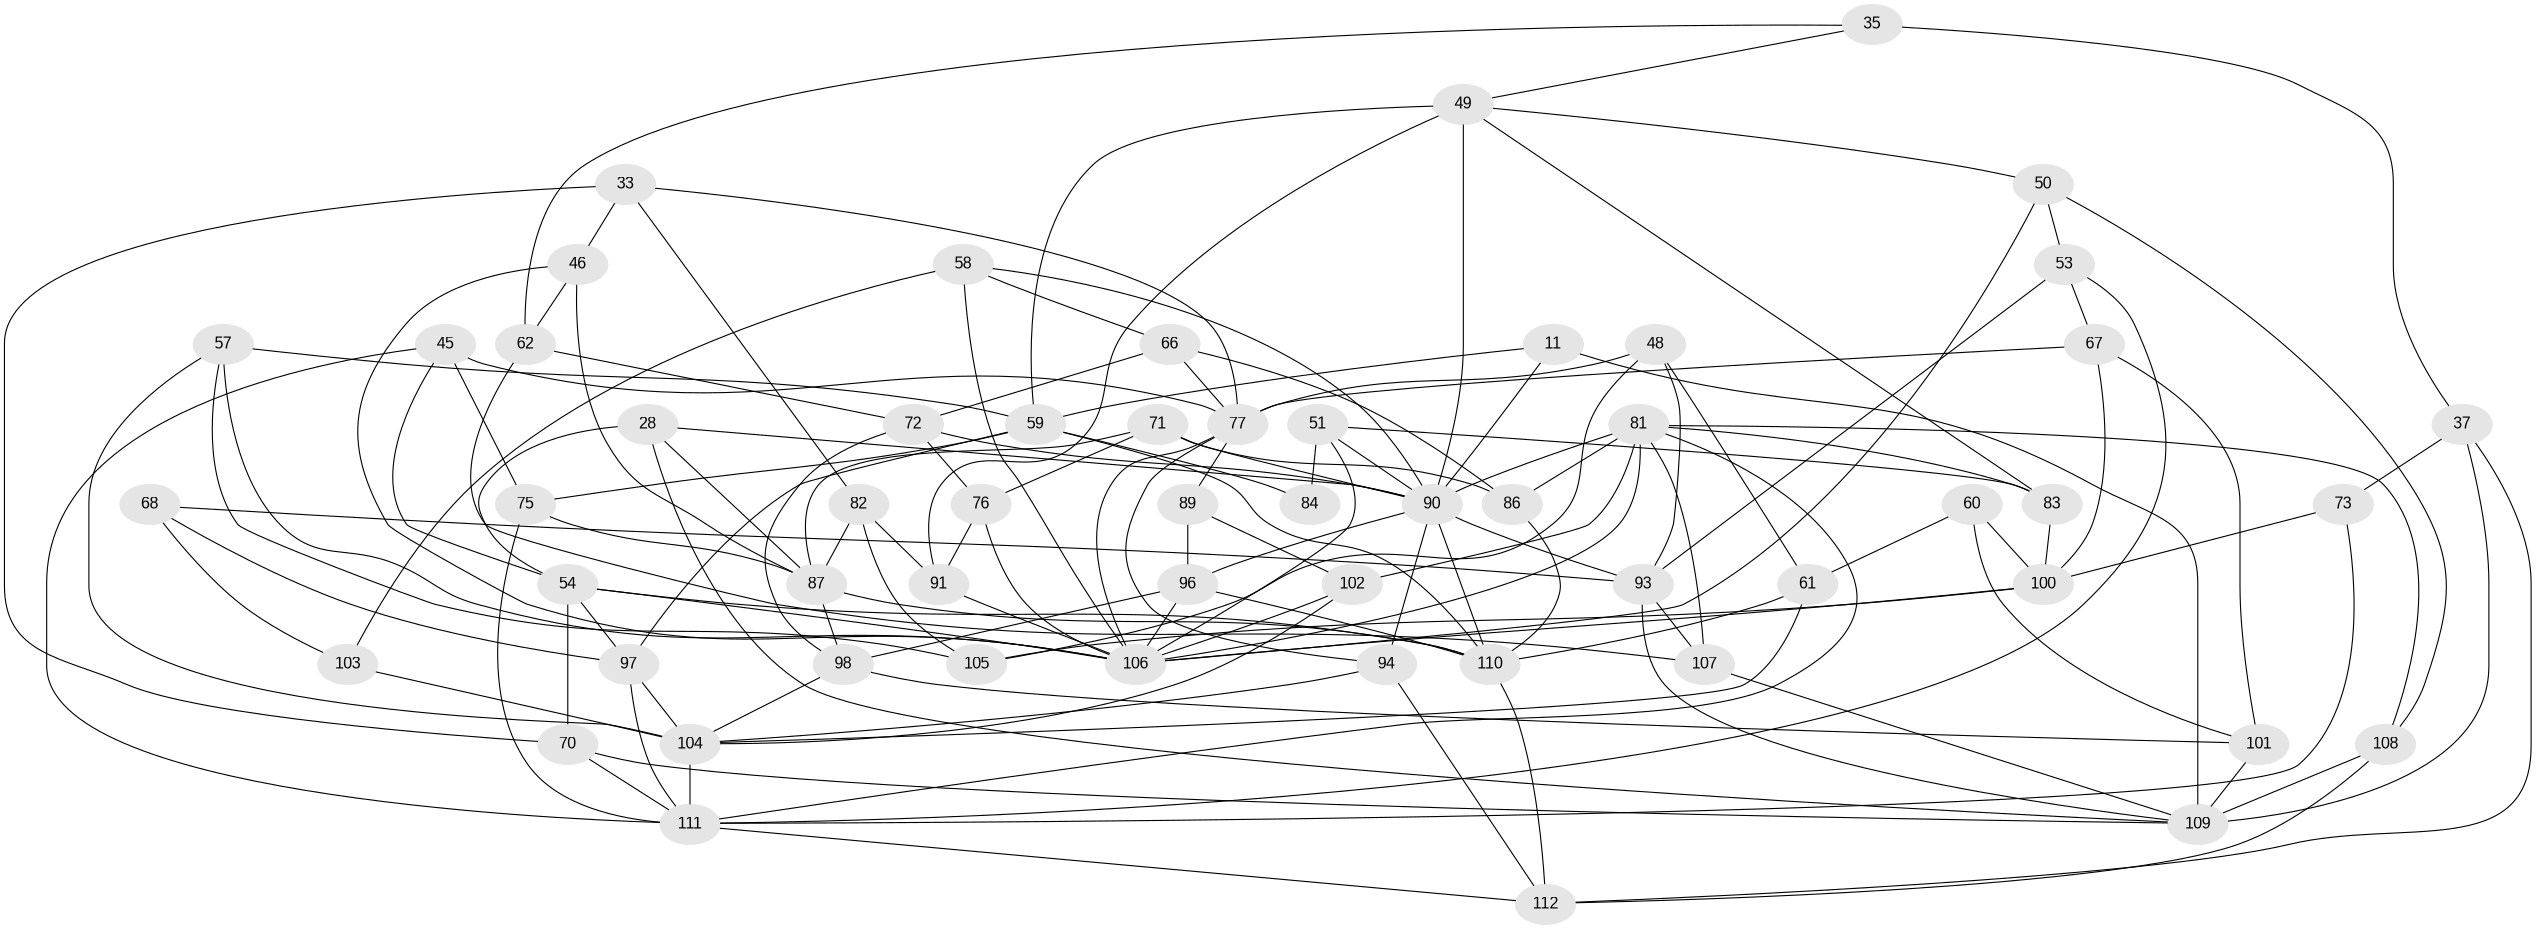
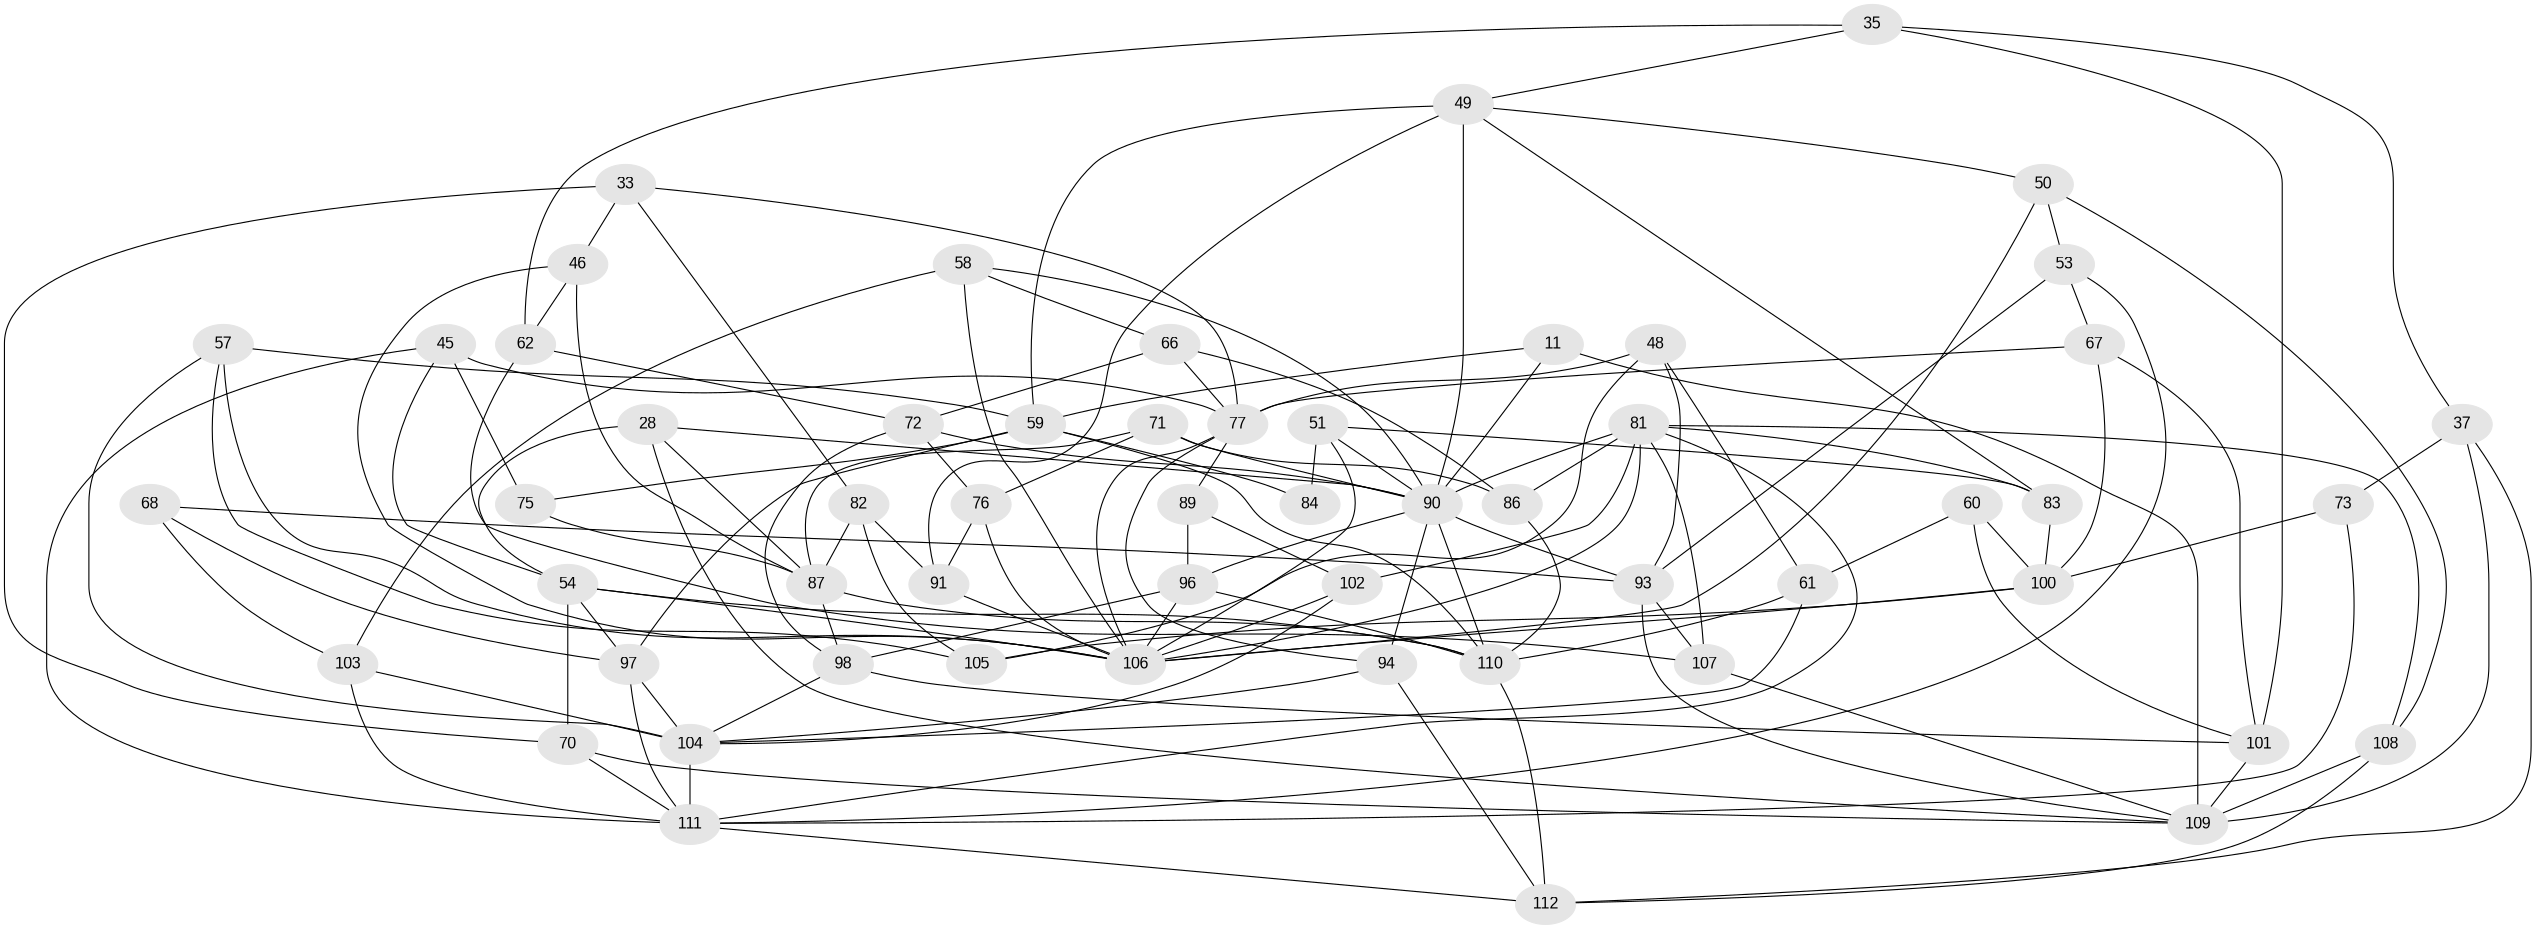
  graph {
    fontname="Liberation Sans"
    node [color=gray90 fontname="Liberation Sans" style=filled]
    edge [fontname="Liberation Sans"]
    59 [super="+56"]
    75
    84
    97 [super="+23+36"]
    110 [super="+13+39+69"]
    11
    90 [super="+74+18+20"]
    109 [super="+6+88"]
    93 [super="+19+79"]
    94
    96 [super="+63"]
    54 [super="+38+47"]
    70
    106 [super="+24+31+99"]
    28
    87 [super="+64"]
    98 [super="+15"]
    33
    46
    77 [super="+55"]
    82
    62
    111 [super="+95"]
    89
    105
    91
    35
    37
    49 [super="+2+43"]
    101 [super="+30"]
    73
    112 [super="+1+92+8"]
    50
    83
    72 [super="+41"]
    107 [super="+42"]
    100 [super="+80"]
    45 [super="+29"]
    48
    61
    104 [super="+7+78"]
    53
    108 [super="+85"]
    67
    51 [super="+27"]
    57
    58
    66
    103
    86
    60
    76
    68
    71
    102
    81 [super="+21+26"]
    59 -- 75
    59 -- 84
    59 -- 97
    59 -- 110
    75 -- 87
-   75 -- 111
+   103 -- 111
    97 -- 111
    97 -- 104 [weight=2]
    110 -- 112 [weight=2]
    11 -- 59
    11 -- 90
    11 -- 109 [weight=2]
    90 -- 110
    90 -- 93 [weight=3]
    90 -- 94
    90 -- 96
    93 -- 109 [weight=2]
    93 -- 107
    94 -- 112
    94 -- 104
    96 -- 110
    96 -- 106
    96 -- 98
    54 -- 97 [weight=3]
    54 -- 110
    54 -- 70
    54 -- 106
    70 -- 109
    70 -- 111
    28 -- 90
    28 -- 109
    28 -- 54
    28 -- 87
    87 -- 110 [weight=2]
    87 -- 98
    98 -- 101 [weight=2]
    98 -- 104
    33 -- 70
    33 -- 46
    33 -- 77
    33 -- 82
    46 -- 106
    46 -- 87
    46 -- 62
    77 -- 94
    77 -- 106
    77 -- 89
    82 -- 87
    82 -- 105
    82 -- 91
    62 -- 72
    62 -- 107
    111 -- 112 [weight=3]
    89 -- 96 [weight=2]
    89 -- 102
    91 -- 106
    35 -- 62
    35 -- 37
    35 -- 49
+   35 -- 101
    37 -- 109
    37 -- 73
    37 -- 112
    49 -- 59 [weight=2]
    49 -- 90 [weight=2]
    49 -- 91
    49 -- 50
    49 -- 83
    101 -- 109
    73 -- 111
    73 -- 100 [weight=2]
    50 -- 106
    50 -- 53
    50 -- 108
    83 -- 100
    72 -- 90 [weight=2]
    72 -- 98
    72 -- 76
    107 -- 109
    100 -- 106
    100 -- 105
    45 -- 75
    45 -- 54
    45 -- 77 [weight=3]
    45 -- 111
    48 -- 93
    48 -- 77
    48 -- 105
    48 -- 61
    61 -- 110
    61 -- 104
    104 -- 111 [weight=2]
    53 -- 93
    53 -- 111
    53 -- 67
    108 -- 109 [weight=2]
    108 -- 112 [weight=2]
    67 -- 77
    67 -- 101
    67 -- 100
    51 -- 84 [weight=2]
    51 -- 90
    51 -- 106 [weight=2]
    51 -- 83
    57 -- 59
    57 -- 106
    57 -- 105
    57 -- 104
    58 -- 90
    58 -- 106
    58 -- 66
    58 -- 103
    66 -- 77
    66 -- 72
    66 -- 86
    103 -- 104 [weight=3]
    86 -- 110
    60 -- 101
    60 -- 100 [weight=2]
    60 -- 61
    76 -- 106
    76 -- 91
    68 -- 97
    68 -- 93 [weight=2]
    68 -- 103
    71 -- 90
    71 -- 87
    71 -- 86
    71 -- 76
    102 -- 106
    102 -- 104
    81 -- 90
    81 -- 106
    81 -- 111
    81 -- 83
    81 -- 107
    81 -- 108
    81 -- 86
    81 -- 102
  }
